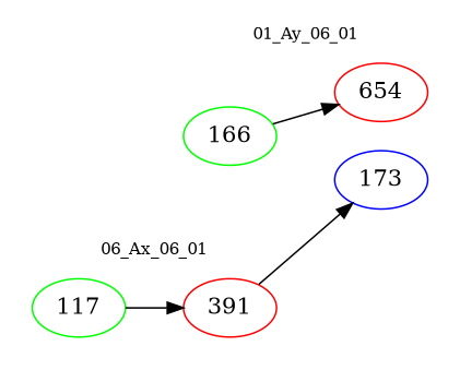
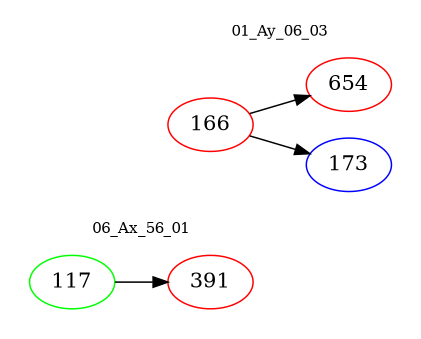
  digraph {
    rankdir=LR
    node [color=green]
    edge [color=black]
-   n1 [label=166]
+   n1 [color=red label=166]
    n2 [color=red label=654]
    n3 [color=blue label=173]
    n4 [label=117]
    n5 [color=red label=391]
    subgraph cluster_1 {
      color=white
      fontsize=10
-     label="01_Ay_06_01"
+     label="01_Ay_06_03"
      n1
      n2
      n3
    }
    subgraph cluster_2 {
      color=white
      fontsize=10
-     label="06_Ax_06_01"
+     label="06_Ax_56_01"
      n4
      n5
    }
    n1 -> n2
-   n5 -> n3
+   n1 -> n3
    n4 -> n5
  }
